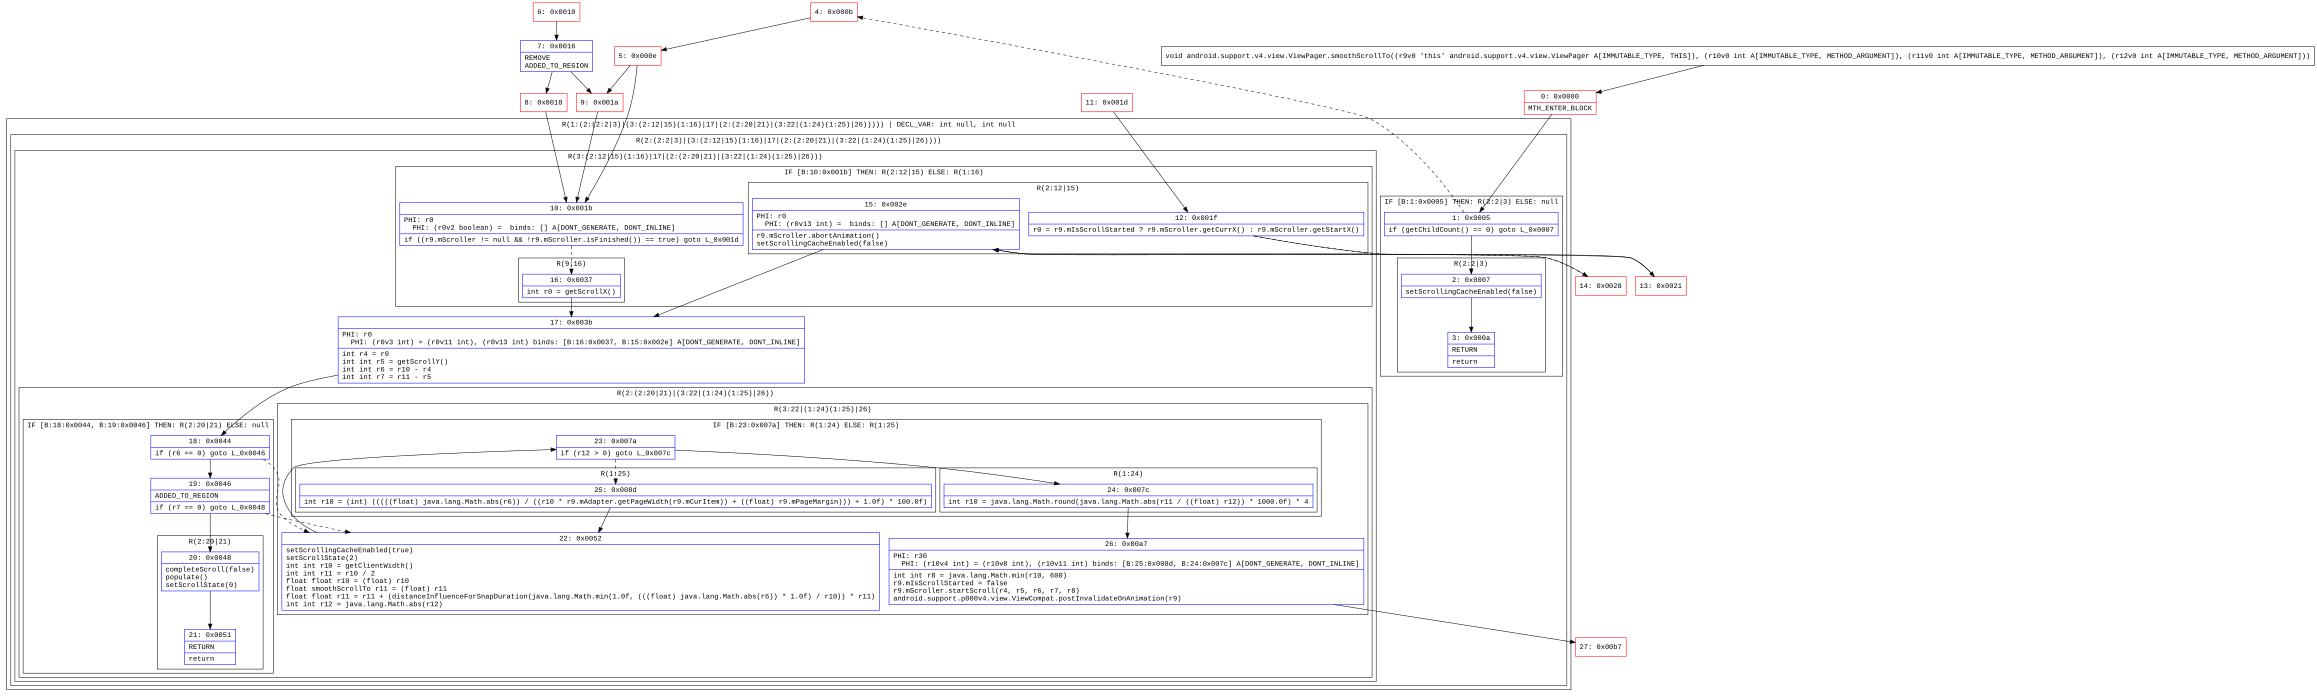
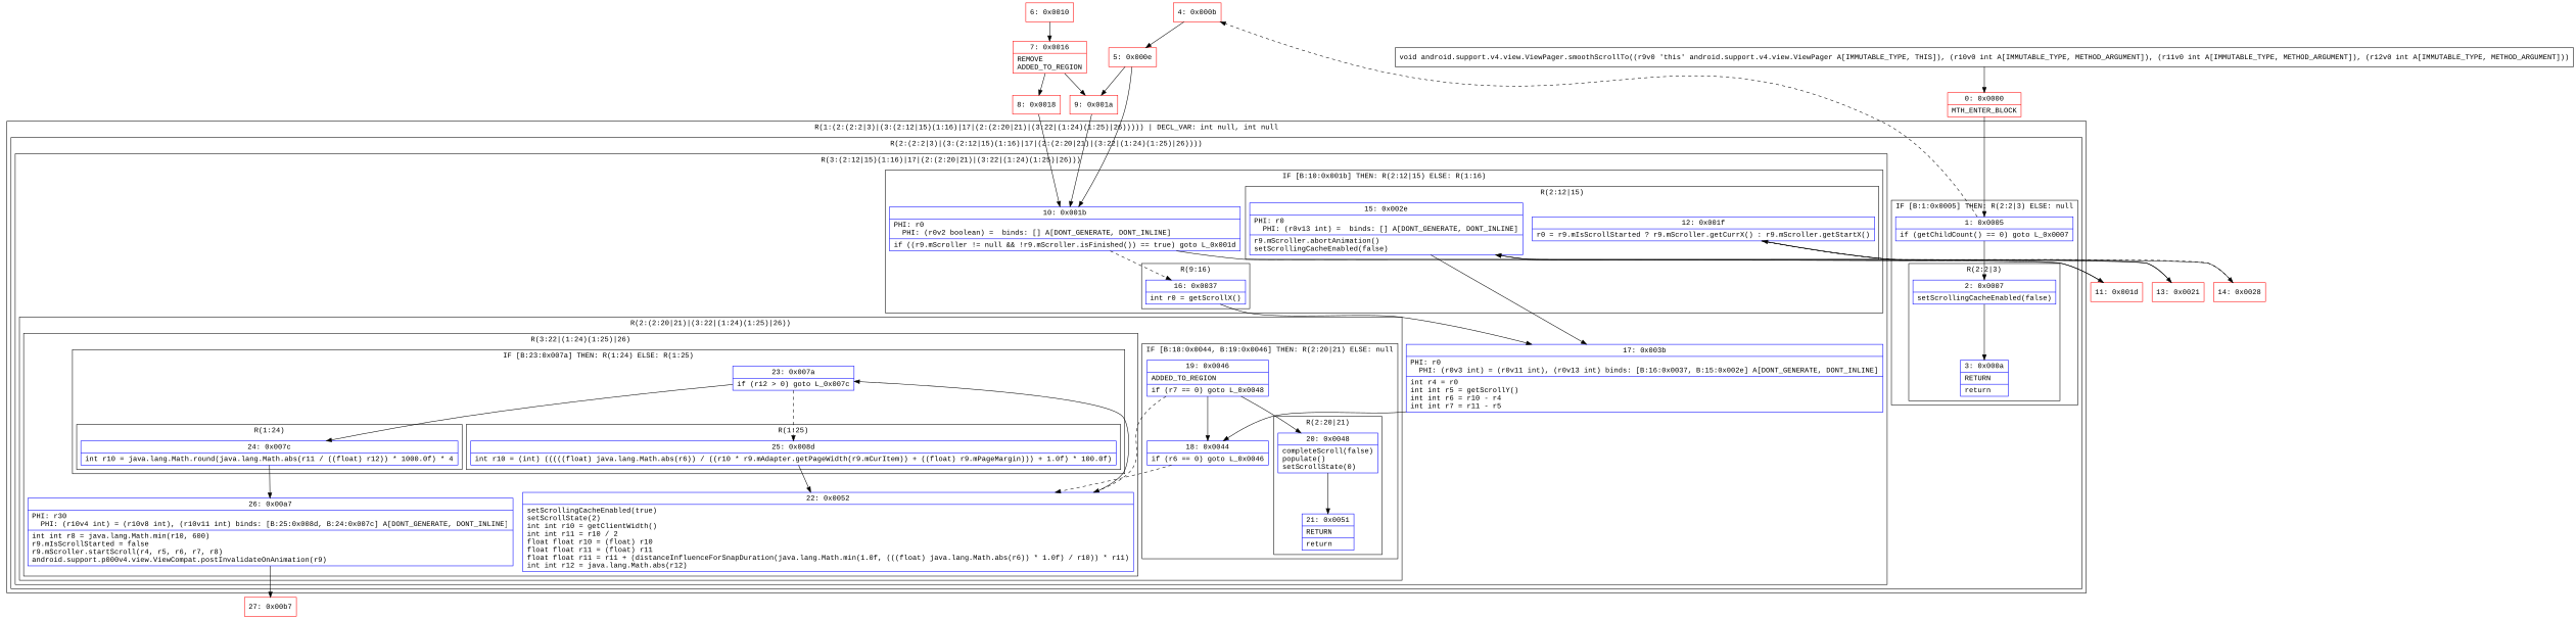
  digraph {
    fontname="Liberation Mono"
    node [color=blue fontname="Liberation Mono" shape=record]
    edge [fontname="Liberation Mono"]
    n1 [label="{2\:\ 0x0007|setScrollingCacheEnabled(false)\l}"]
    n2 [label="{3\:\ 0x000a|RETURN\l|return\l}"]
    n3 [label="{1\:\ 0x0005|if (getChildCount() == 0) goto L_0x0007\l}"]
    n4 [label="{12\:\ 0x001f|r0 = r9.mIsScrollStarted ? r9.mScroller.getCurrX() : r9.mScroller.getStartX()\l}"]
    n5 [label="{15\:\ 0x002e|PHI: r0 \l  PHI: (r0v13 int) =  binds: [] A[DONT_GENERATE, DONT_INLINE]\l|r9.mScroller.abortAnimation()\lsetScrollingCacheEnabled(false)\l}"]
    n6 [label="{16\:\ 0x0037|int r0 = getScrollX()\l}"]
    n7 [label="{10\:\ 0x001b|PHI: r0 \l  PHI: (r0v2 boolean) =  binds: [] A[DONT_GENERATE, DONT_INLINE]\l|if ((r9.mScroller != null && !r9.mScroller.isFinished()) == true) goto L_0x001d\l}"]
    n8 [label="{20\:\ 0x0048|completeScroll(false)\lpopulate()\lsetScrollState(0)\l}"]
    n9 [label="{21\:\ 0x0051|RETURN\l|return\l}"]
    n10 [label="{18\:\ 0x0044|if (r6 == 0) goto L_0x0046\l}"]
    n11 [label="{19\:\ 0x0046|ADDED_TO_REGION\l|if (r7 == 0) goto L_0x0048\l}"]
    n12 [label="{24\:\ 0x007c|int r10 = java.lang.Math.round(java.lang.Math.abs(r11 \/ ((float) r12)) * 1000.0f) * 4\l}"]
    n13 [label="{25\:\ 0x008d|int r10 = (int) (((((float) java.lang.Math.abs(r6)) \/ ((r10 * r9.mAdapter.getPageWidth(r9.mCurItem)) + ((float) r9.mPageMargin))) + 1.0f) * 100.0f)\l}"]
    n14 [label="{23\:\ 0x007a|if (r12 \> 0) goto L_0x007c\l}"]
-   n15 [label="{22\:\ 0x0052|setScrollingCacheEnabled(true)\lsetScrollState(2)\lint int r10 = getClientWidth()\lint int r11 = r10 \/ 2\lfloat float r10 = (float) r10\lfloat smoothScrollTo r11 = (float) r11\lfloat float r11 = r11 + (distanceInfluenceForSnapDuration(java.lang.Math.min(1.0f, (((float) java.lang.Math.abs(r6)) * 1.0f) \/ r10)) * r11)\lint int r12 = java.lang.Math.abs(r12)\l}"]
+   n15 [label="{22\:\ 0x0052|setScrollingCacheEnabled(true)\lsetScrollState(2)\lint int r10 = getClientWidth()\lint int r11 = r10 \/ 2\lfloat float r10 = (float) r10\lfloat float r11 = (float) r11\lfloat float r11 = r11 + (distanceInfluenceForSnapDuration(java.lang.Math.min(1.0f, (((float) java.lang.Math.abs(r6)) * 1.0f) \/ r10)) * r11)\lint int r12 = java.lang.Math.abs(r12)\l}"]
    n16 [label="{26\:\ 0x00a7|PHI: r30 \l  PHI: (r10v4 int) = (r10v8 int), (r10v11 int) binds: [B:25:0x008d, B:24:0x007c] A[DONT_GENERATE, DONT_INLINE]\l|int int r8 = java.lang.Math.min(r10, 600)\lr9.mIsScrollStarted = false\lr9.mScroller.startScroll(r4, r5, r6, r7, r8)\landroid.support.p000v4.view.ViewCompat.postInvalidateOnAnimation(r9)\l}"]
    n17 [label="{17\:\ 0x003b|PHI: r0 \l  PHI: (r0v3 int) = (r0v11 int), (r0v13 int) binds: [B:16:0x0037, B:15:0x002e] A[DONT_GENERATE, DONT_INLINE]\l|int r4 = r0\lint int r5 = getScrollY()\lint int r6 = r10 \- r4\lint int r7 = r11 \- r5\l}"]
    n18 [color=red label="{4\:\ 0x000b}"]
    n19 [color=red label="{13\:\ 0x0021}"]
    n20 [color=red label="{14\:\ 0x0028}"]
    n21 [color=red label="{11\:\ 0x001d}"]
    n22 [color=red label="{27\:\ 0x00b7}"]
    n23 [color=red label="{5\:\ 0x000e}"]
    n24 [color=red label="{0\:\ 0x0000|MTH_ENTER_BLOCK\l}"]
    n25 [color=red label="{9\:\ 0x001a}"]
    n26 [color=red label="{6\:\ 0x0010}"]
-   n27 [label="{7\:\ 0x0016|REMOVE\lADDED_TO_REGION\l}"]
+   n27 [color=red label="{7\:\ 0x0016|REMOVE\lADDED_TO_REGION\l}"]
    n28 [color=red label="{8\:\ 0x0018}"]
    n29 [label="{void android.support.v4.view.ViewPager.smoothScrollTo((r9v0 'this' android.support.v4.view.ViewPager A[IMMUTABLE_TYPE, THIS]), (r10v0 int A[IMMUTABLE_TYPE, METHOD_ARGUMENT]), (r11v0 int A[IMMUTABLE_TYPE, METHOD_ARGUMENT]), (r12v0 int A[IMMUTABLE_TYPE, METHOD_ARGUMENT])) }" color=""]
    subgraph cluster_1 {
      label="R(1:(2:(2:2|3)|(3:(2:12|15)(1:16)|17|(2:(2:20|21)|(3:22|(1:24)(1:25)|26))))) | DECL_VAR: int null, int null\l"
      subgraph cluster_2 {
        label="R(2:(2:2|3)|(3:(2:12|15)(1:16)|17|(2:(2:20|21)|(3:22|(1:24)(1:25)|26))))"
        subgraph cluster_3 {
          label="IF [B:1:0x0005] THEN: R(2:2|3) ELSE: null"
          n3
          subgraph cluster_4 {
            label="R(2:2|3)"
            n1
            n2
          }
        }
        subgraph cluster_5 {
          label="R(3:(2:12|15)(1:16)|17|(2:(2:20|21)|(3:22|(1:24)(1:25)|26)))"
          n17
          subgraph cluster_6 {
            label="IF [B:10:0x001b] THEN: R(2:12|15) ELSE: R(1:16)"
            n7
            subgraph cluster_7 {
              label="R(2:12|15)"
              n4
              n5
            }
            subgraph cluster_8 {
              label="R(9:16)"
              n6
            }
          }
          subgraph cluster_9 {
            label="R(2:(2:20|21)|(3:22|(1:24)(1:25)|26))"
            subgraph cluster_10 {
              label="IF [B:18:0x0044, B:19:0x0046] THEN: R(2:20|21) ELSE: null"
              n10
              n11
              subgraph cluster_11 {
                label="R(2:20|21)"
                n8
                n9
              }
            }
            subgraph cluster_12 {
              label="R(3:22|(1:24)(1:25)|26)"
              n15
              n16
              subgraph cluster_13 {
                label="IF [B:23:0x007a] THEN: R(1:24) ELSE: R(1:25)"
                n14
                subgraph cluster_14 {
                  label="R(1:24)"
                  n12
                }
                subgraph cluster_15 {
                  label="R(1:25)"
                  n13
                }
              }
            }
          }
        }
      }
    }
    n1 -> n2
    n3 -> n1
    n3 -> n18 [style=dashed]
    n4 -> n19
    n4 -> n20 [style=dashed]
    n5 -> n17
    n6 -> n17
    n7 -> n6 [style=dashed]
+   n7 -> n21
    n8 -> n9
-   n10 -> n11
+   n11 -> n10
    n10 -> n15 [style=dashed]
    n11 -> n8
    n11 -> n15 [style=dashed]
    n12 -> n16
    n13 -> n15
    n14 -> n12
    n14 -> n13 [style=dashed]
    n15 -> n14
    n16 -> n22
    n17 -> n10
    n18 -> n23
    n19 -> n5
    n20 -> n5
    n21 -> n4
    n23 -> n7
    n23 -> n25
    n24 -> n3
    n25 -> n7
    n26 -> n27
    n27 -> n25
    n27 -> n28
    n28 -> n7
    n29 -> n24
  }
